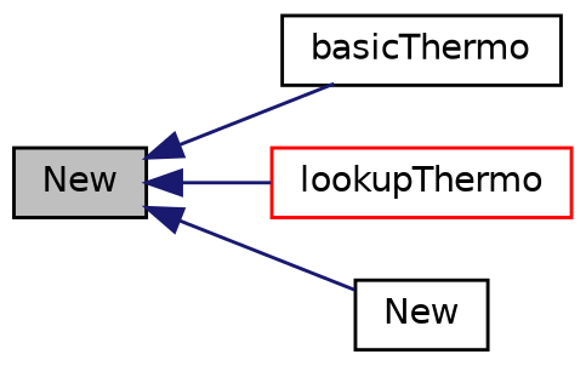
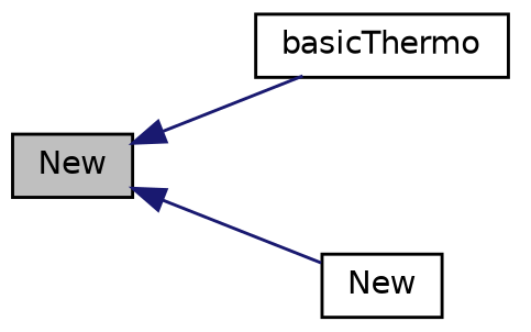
  digraph {
    rankdir=LR
    node [color=black fontname=Helvetica fontsize=10 shape=record]
    edge [color=midnightblue dir=back fontname=Helvetica fontsize=10 labelfontname=Helvetica labelfontsize=10 style=solid]
    n1 [fillcolor=grey75 fontcolor=black height=0.2 label=New style=filled width=0.4]
    n2 [height=0.2 label=basicThermo width=0.4]
-   n3 [color=red height=0.2 label=lookupThermo width=0.4]
    n4 [height=0.2 label=New width=0.4]
    n1 -> n2
-   n1 -> n3
    n1 -> n4
  }
